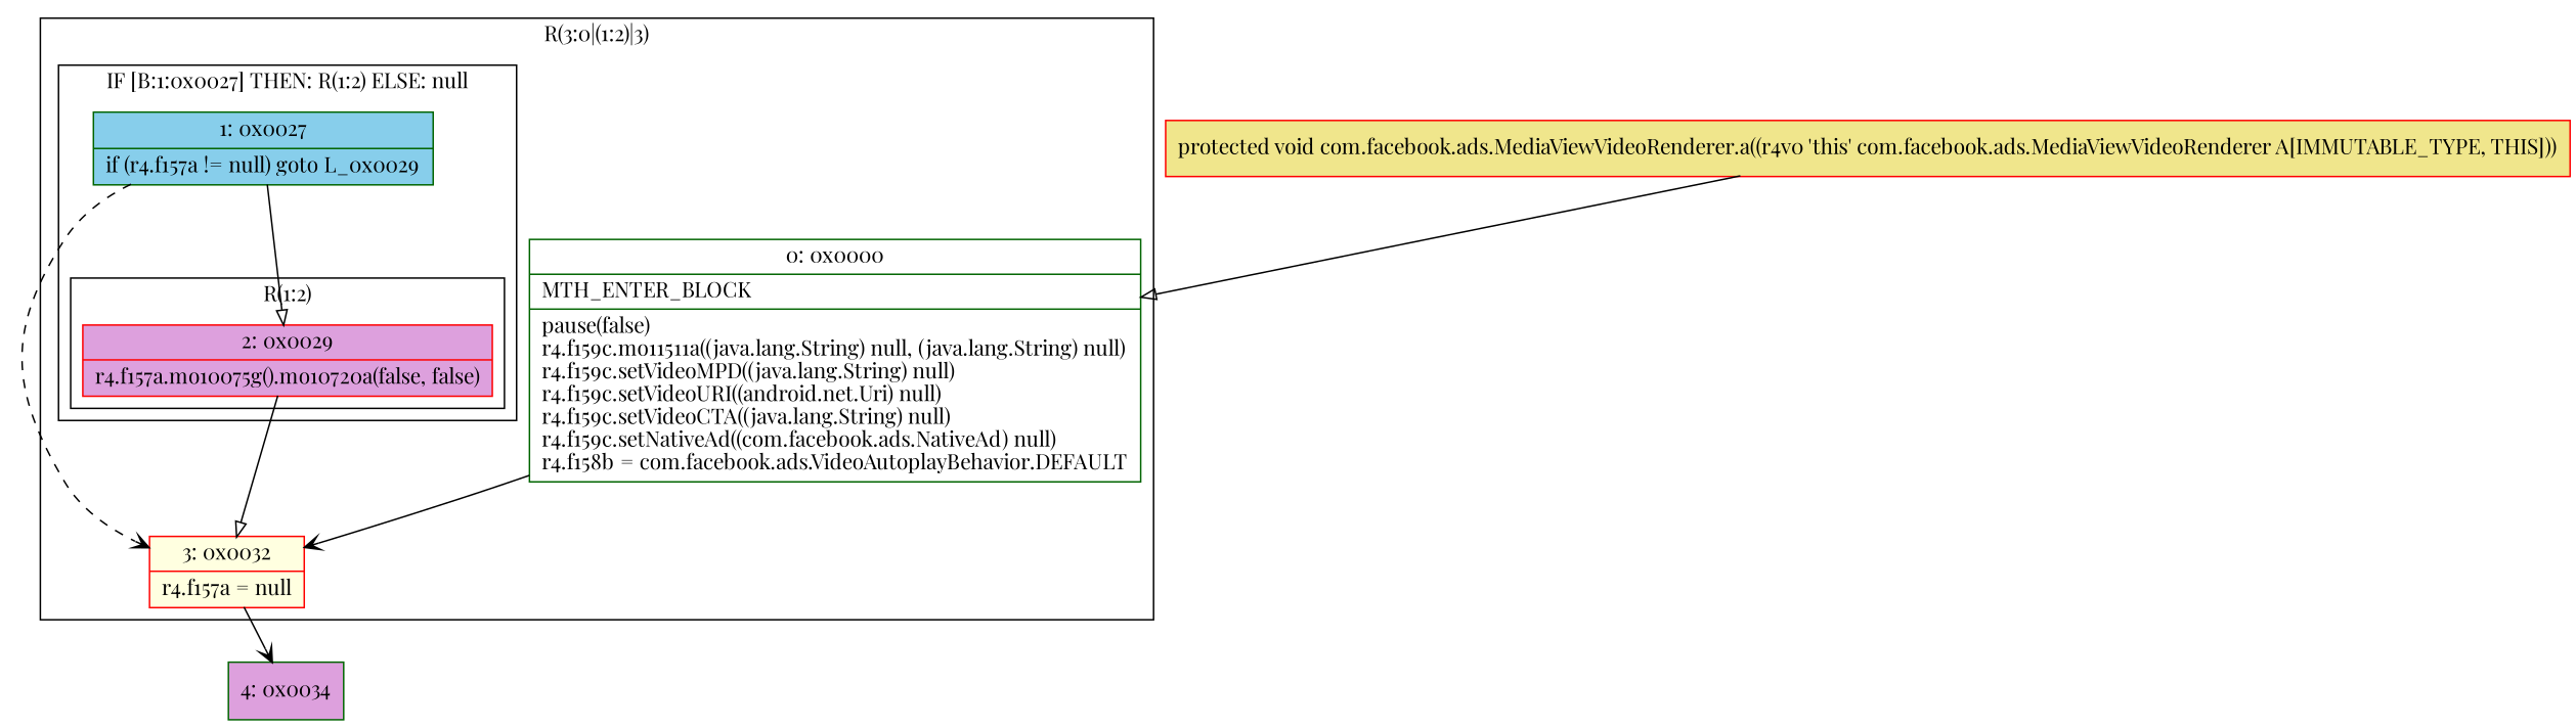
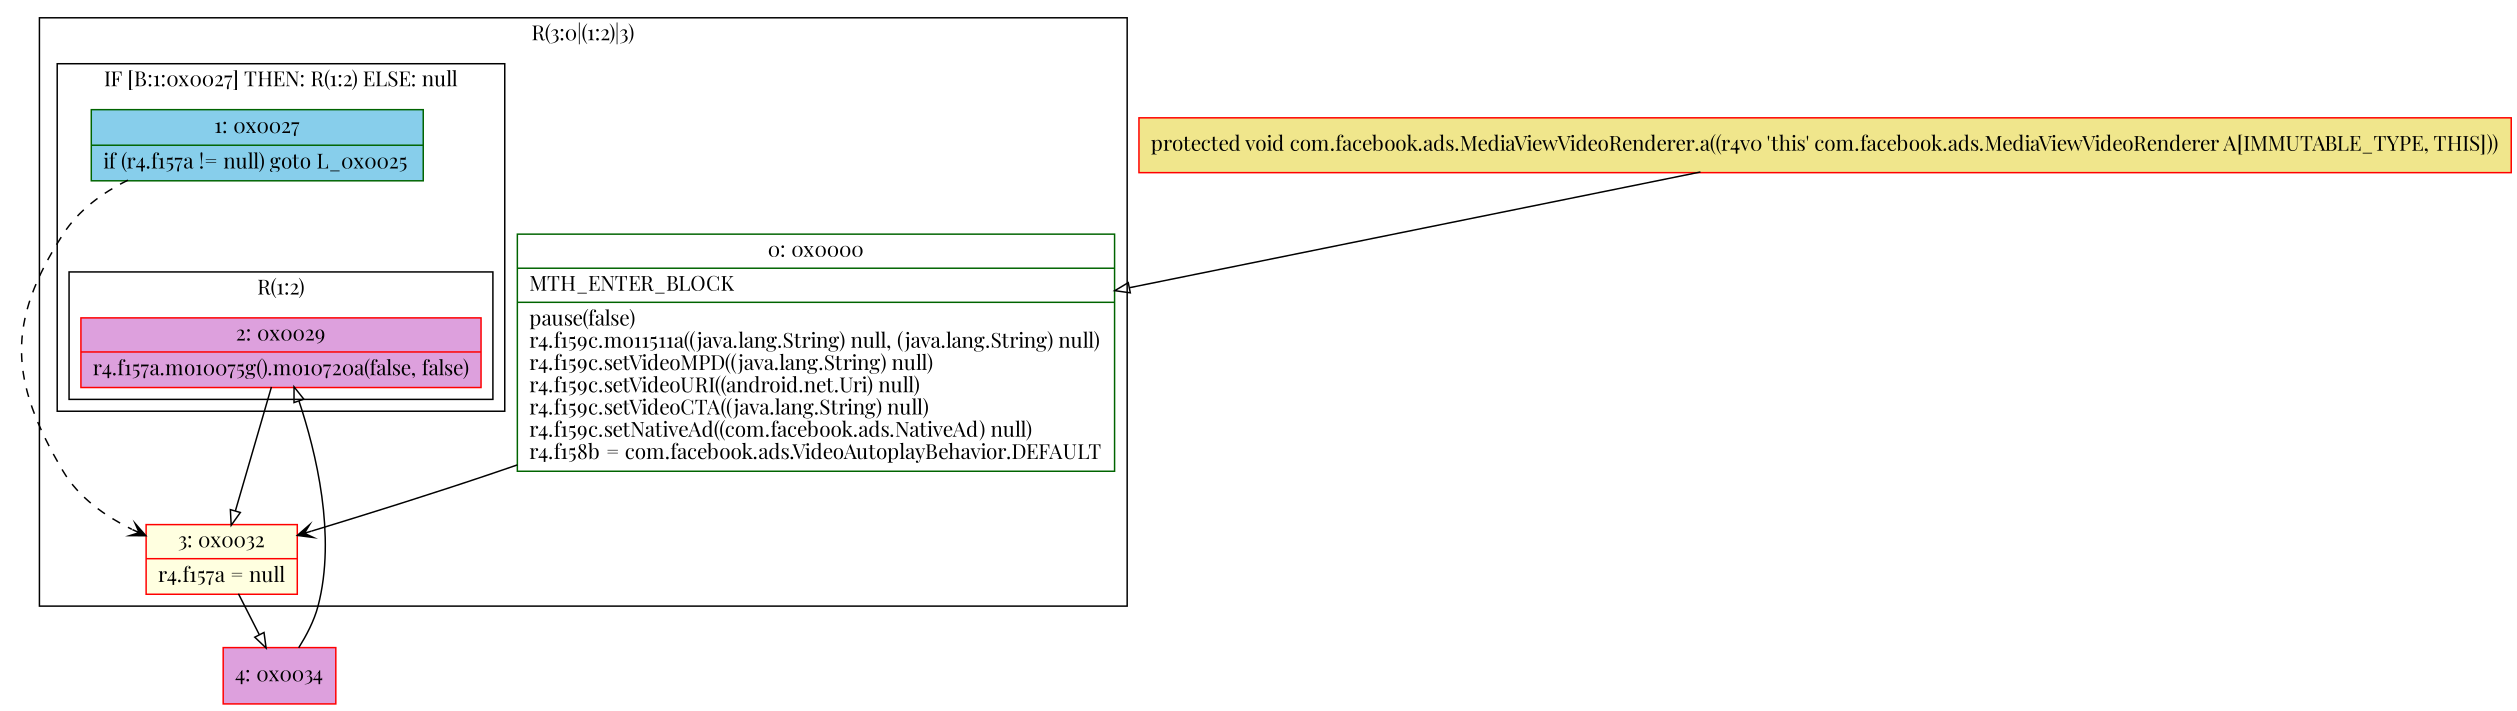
  digraph {
    fontname="Playfair Display"
    node [color=red fillcolor=plum fontname="Playfair Display" shape=record style=filled]
    edge [arrowhead=onormal fontname="Playfair Display"]
    n1 [label="{2\:\ 0x0029|r4.f157a.mo10075g().mo10720a(false, false)\l}"]
-   n2 [color=darkgreen fillcolor=skyblue label="{1\:\ 0x0027|if (r4.f157a != null) goto L_0x0029\l}"]
+   n2 [color=darkgreen fillcolor=skyblue label="{1\:\ 0x0027|if (r4.f157a != null) goto L_0x0025\l}"]
    n3 [color=darkgreen fillcolor=white label="{0\:\ 0x0000|MTH_ENTER_BLOCK\l|pause(false)\lr4.f159c.mo11511a((java.lang.String) null, (java.lang.String) null)\lr4.f159c.setVideoMPD((java.lang.String) null)\lr4.f159c.setVideoURI((android.net.Uri) null)\lr4.f159c.setVideoCTA((java.lang.String) null)\lr4.f159c.setNativeAd((com.facebook.ads.NativeAd) null)\lr4.f158b = com.facebook.ads.VideoAutoplayBehavior.DEFAULT\l}"]
    n4 [fillcolor=lightyellow label="{3\:\ 0x0032|r4.f157a = null\l}"]
-   n5 [color=darkgreen label="{4\:\ 0x0034}"]
+   n5 [label="{4\:\ 0x0034}"]
    n6 [fillcolor=khaki label="{protected void com.facebook.ads.MediaViewVideoRenderer.a((r4v0 'this' com.facebook.ads.MediaViewVideoRenderer A[IMMUTABLE_TYPE, THIS])) }"]
    subgraph cluster_1 {
      label="R(3:0|(1:2)|3)"
      n3
      n4
      subgraph cluster_2 {
        label="IF [B:1:0x0027] THEN: R(1:2) ELSE: null"
        n2
        subgraph cluster_3 {
          label="R(1:2)"
          n1
        }
      }
    }
    n1 -> n4
-   n2 -> n1
+   n5 -> n1
    n2 -> n4 [arrowhead=vee style=dashed]
    n3 -> n4 [arrowhead=vee]
-   n4 -> n5 [arrowhead=vee]
+   n4 -> n5
    n6 -> n3
  }
